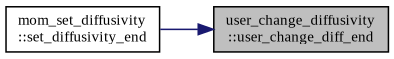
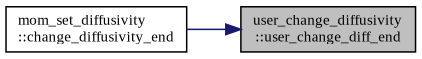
  digraph {
    rankdir=RL
    fontname="Liberation Serif"
    node [color=black fontname="Liberation Serif" fontsize=10 shape=record style=filled]
    n1 [fillcolor=grey75 fontcolor=black height=0.2 label="user_change_diffusivity\l::user_change_diff_end" width=0.4]
-   n2 [fillcolor=white height=0.2 label="mom_set_diffusivity\l::set_diffusivity_end" width=0.4]
+   n2 [fillcolor=white height=0.2 label="mom_set_diffusivity\l::change_diffusivity_end" width=0.4]
    n1 -> n2 [color=midnightblue dir=back fontname="Liberation Serif" fontsize=10 labelfontname=Helvetica labelfontsize=10 style=solid]
  }
